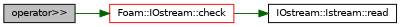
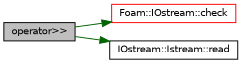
  digraph {
    rankdir=LR
    node [color=black fontname=Helvetica fontsize=10 shape=record]
    edge [color=darkgreen fontname=Helvetica fontsize=10 labelfontname=Helvetica labelfontsize=10 style=solid]
    n1 [fillcolor=grey75 fontcolor=black height=0.2 label="operator\>\>" style=filled width=0.4]
    n2 [color=red height=0.2 label="Foam::IOstream::check" width=0.4]
    n3 [height=0.2 label="IOstream::Istream::read" width=0.4]
    n1 -> n2
-   n2 -> n3
+   n1 -> n3
  }
